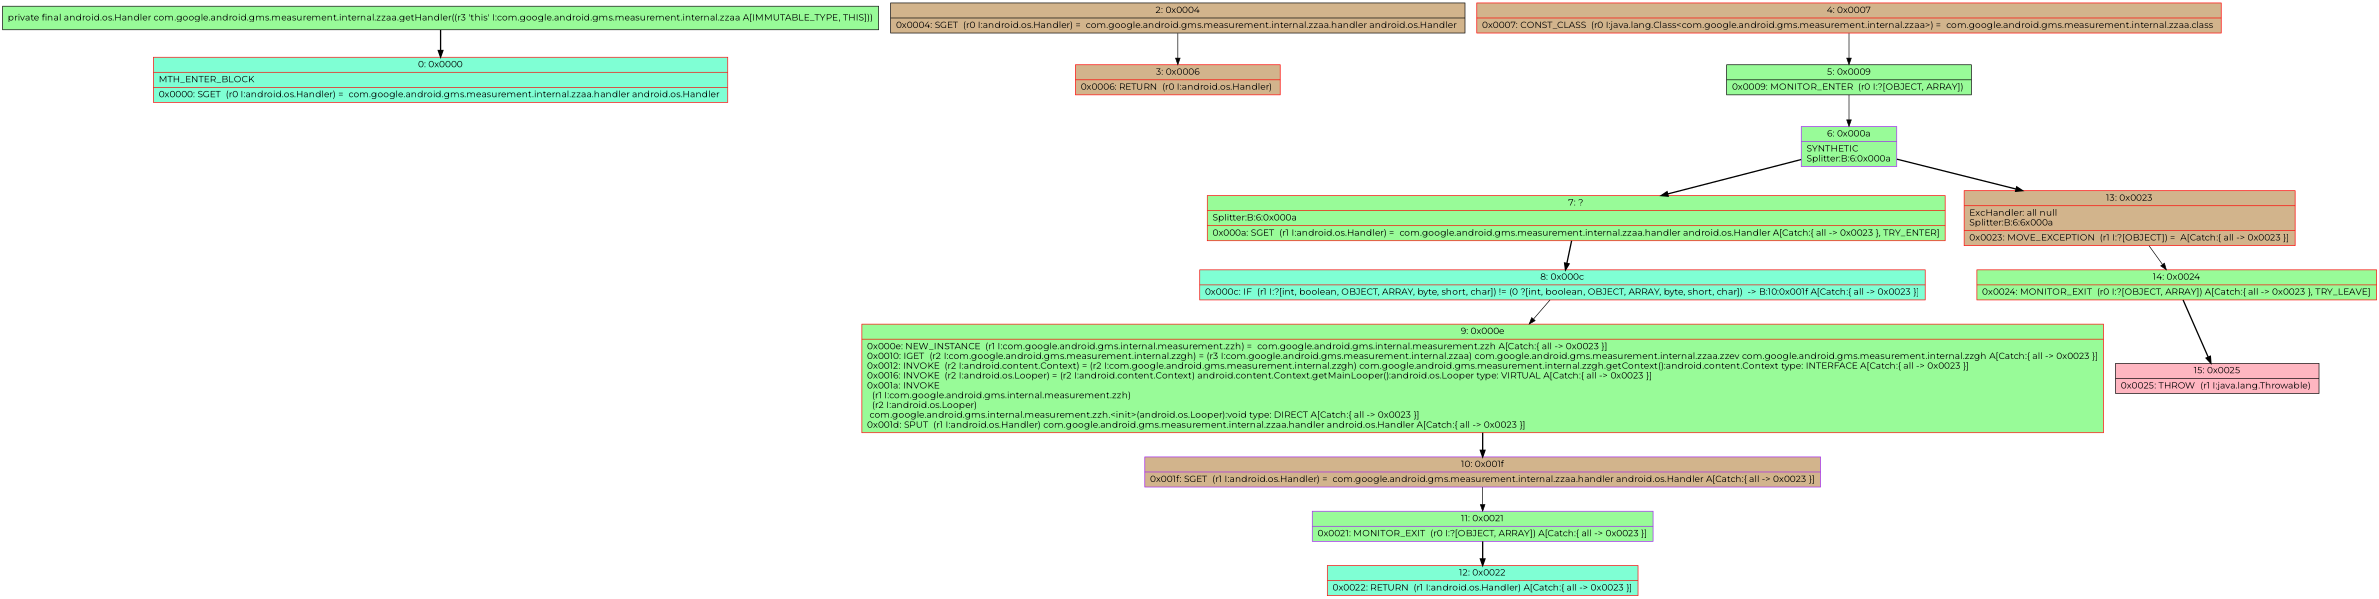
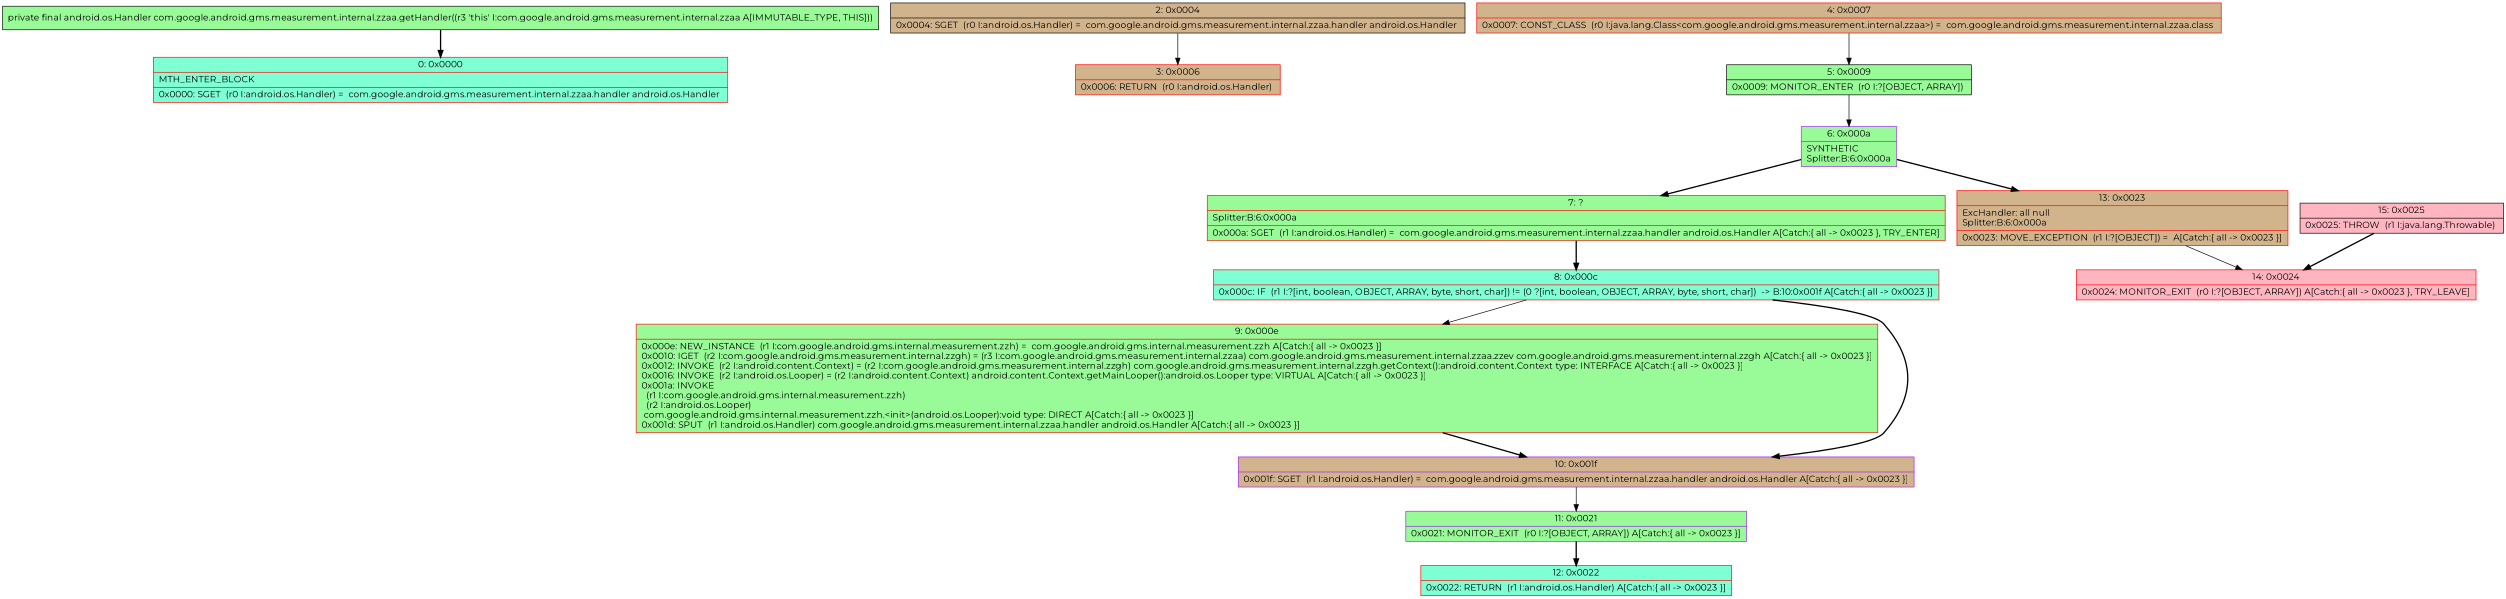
  digraph {
    fontname=Montserrat
    node [color=red fillcolor=palegreen fontname=Montserrat shape=record style=filled]
    edge [fontname=Montserrat style=bold]
    n1 [fillcolor=aquamarine label="{0\:\ 0x0000|MTH_ENTER_BLOCK\l|0x0000: SGET  (r0 I:android.os.Handler) =  com.google.android.gms.measurement.internal.zzaa.handler android.os.Handler \l}"]
    n2 [color=black fillcolor=tan label="{2\:\ 0x0004|0x0004: SGET  (r0 I:android.os.Handler) =  com.google.android.gms.measurement.internal.zzaa.handler android.os.Handler \l}"]
    n3 [fillcolor=tan label="{3\:\ 0x0006|0x0006: RETURN  (r0 I:android.os.Handler) \l}"]
    n4 [fillcolor=tan label="{4\:\ 0x0007|0x0007: CONST_CLASS  (r0 I:java.lang.Class\<com.google.android.gms.measurement.internal.zzaa\>) =  com.google.android.gms.measurement.internal.zzaa.class \l}"]
    n5 [color=black label="{5\:\ 0x0009|0x0009: MONITOR_ENTER  (r0 I:?[OBJECT, ARRAY]) \l}"]
    n6 [color=purple label="{6\:\ 0x000a|SYNTHETIC\lSplitter:B:6:0x000a\l}"]
    n7 [label="{7\:\ ?|Splitter:B:6:0x000a\l|0x000a: SGET  (r1 I:android.os.Handler) =  com.google.android.gms.measurement.internal.zzaa.handler android.os.Handler A[Catch:\{ all \-\> 0x0023 \}, TRY_ENTER]\l}"]
-   n8 [fillcolor=tan label="{13\:\ 0x0023|ExcHandler: all null\lSplitter:B:6:6x000a\l|0x0023: MOVE_EXCEPTION  (r1 I:?[OBJECT]) =  A[Catch:\{ all \-\> 0x0023 \}]\l}"]
+   n8 [fillcolor=tan label="{13\:\ 0x0023|ExcHandler: all null\lSplitter:B:6:0x000a\l|0x0023: MOVE_EXCEPTION  (r1 I:?[OBJECT]) =  A[Catch:\{ all \-\> 0x0023 \}]\l}"]
    n9 [fillcolor=aquamarine label="{8\:\ 0x000c|0x000c: IF  (r1 I:?[int, boolean, OBJECT, ARRAY, byte, short, char]) != (0 ?[int, boolean, OBJECT, ARRAY, byte, short, char])  \-\> B:10:0x001f A[Catch:\{ all \-\> 0x0023 \}]\l}"]
-   n10 [label="{14\:\ 0x0024|0x0024: MONITOR_EXIT  (r0 I:?[OBJECT, ARRAY]) A[Catch:\{ all \-\> 0x0023 \}, TRY_LEAVE]\l}"]
+   n10 [fillcolor=lightpink label="{14\:\ 0x0024|0x0024: MONITOR_EXIT  (r0 I:?[OBJECT, ARRAY]) A[Catch:\{ all \-\> 0x0023 \}, TRY_LEAVE]\l}"]
    n11 [label="{9\:\ 0x000e|0x000e: NEW_INSTANCE  (r1 I:com.google.android.gms.internal.measurement.zzh) =  com.google.android.gms.internal.measurement.zzh A[Catch:\{ all \-\> 0x0023 \}]\l0x0010: IGET  (r2 I:com.google.android.gms.measurement.internal.zzgh) = (r3 I:com.google.android.gms.measurement.internal.zzaa) com.google.android.gms.measurement.internal.zzaa.zzev com.google.android.gms.measurement.internal.zzgh A[Catch:\{ all \-\> 0x0023 \}]\l0x0012: INVOKE  (r2 I:android.content.Context) = (r2 I:com.google.android.gms.measurement.internal.zzgh) com.google.android.gms.measurement.internal.zzgh.getContext():android.content.Context type: INTERFACE A[Catch:\{ all \-\> 0x0023 \}]\l0x0016: INVOKE  (r2 I:android.os.Looper) = (r2 I:android.content.Context) android.content.Context.getMainLooper():android.os.Looper type: VIRTUAL A[Catch:\{ all \-\> 0x0023 \}]\l0x001a: INVOKE  \l  (r1 I:com.google.android.gms.internal.measurement.zzh)\l  (r2 I:android.os.Looper)\l com.google.android.gms.internal.measurement.zzh.\<init\>(android.os.Looper):void type: DIRECT A[Catch:\{ all \-\> 0x0023 \}]\l0x001d: SPUT  (r1 I:android.os.Handler) com.google.android.gms.measurement.internal.zzaa.handler android.os.Handler A[Catch:\{ all \-\> 0x0023 \}]\l}"]
    n12 [color=purple fillcolor=tan label="{10\:\ 0x001f|0x001f: SGET  (r1 I:android.os.Handler) =  com.google.android.gms.measurement.internal.zzaa.handler android.os.Handler A[Catch:\{ all \-\> 0x0023 \}]\l}"]
    n13 [color=purple label="{11\:\ 0x0021|0x0021: MONITOR_EXIT  (r0 I:?[OBJECT, ARRAY]) A[Catch:\{ all \-\> 0x0023 \}]\l}"]
    n14 [fillcolor=aquamarine label="{12\:\ 0x0022|0x0022: RETURN  (r1 I:android.os.Handler) A[Catch:\{ all \-\> 0x0023 \}]\l}"]
    n15 [color=black fillcolor=lightpink label="{15\:\ 0x0025|0x0025: THROW  (r1 I:java.lang.Throwable) \l}"]
    n16 [color=black label="{private final android.os.Handler com.google.android.gms.measurement.internal.zzaa.getHandler((r3 'this' I:com.google.android.gms.measurement.internal.zzaa A[IMMUTABLE_TYPE, THIS])) }"]
    n2 -> n3 [style=solid]
    n4 -> n5 [style=solid]
    n5 -> n6 [style=solid]
    n6 -> n7
    n6 -> n8
    n7 -> n9
    n8 -> n10 [style=solid]
    n9 -> n11 [style=solid]
-   n10 -> n15
+   n9 -> n12
+   n15 -> n10
    n11 -> n12
    n12 -> n13 [style=solid]
    n13 -> n14
    n16 -> n1
  }
